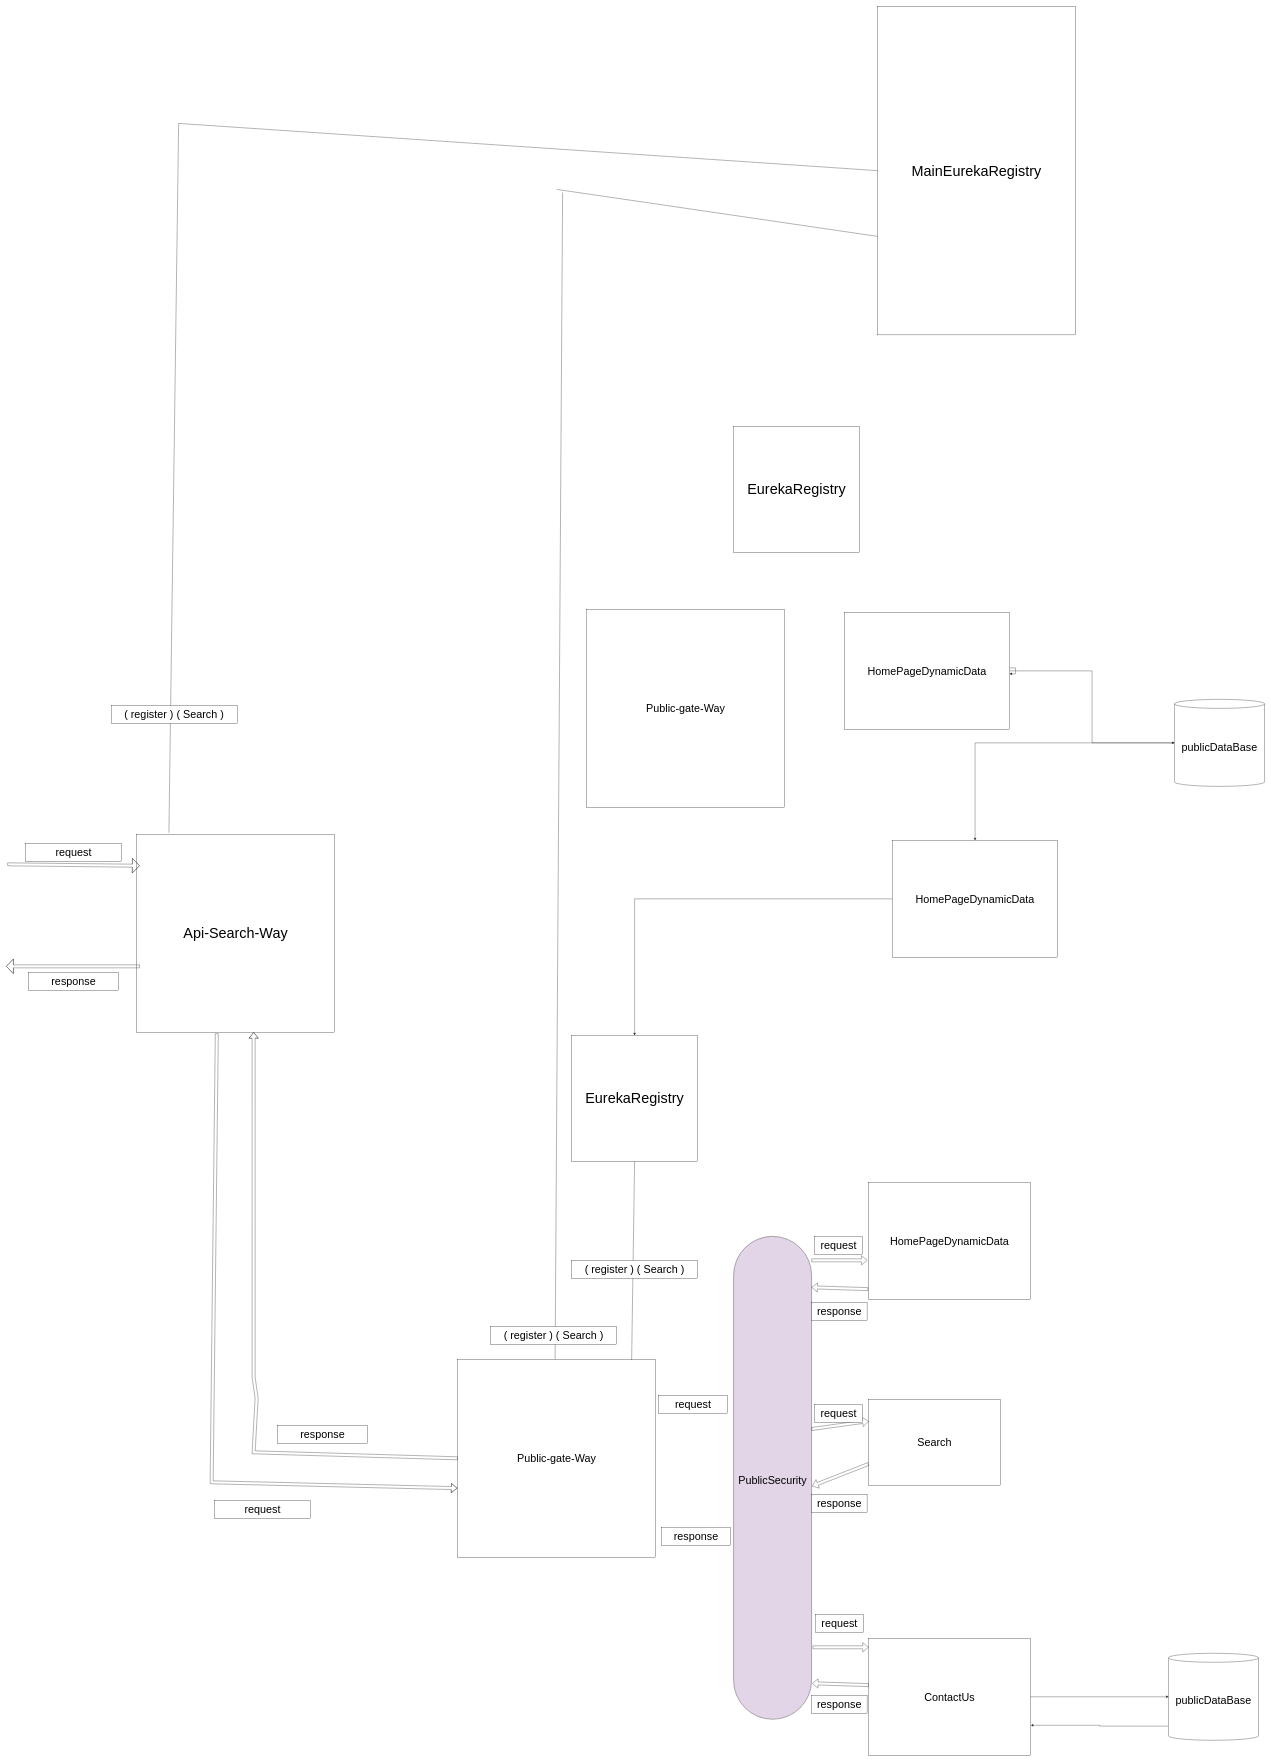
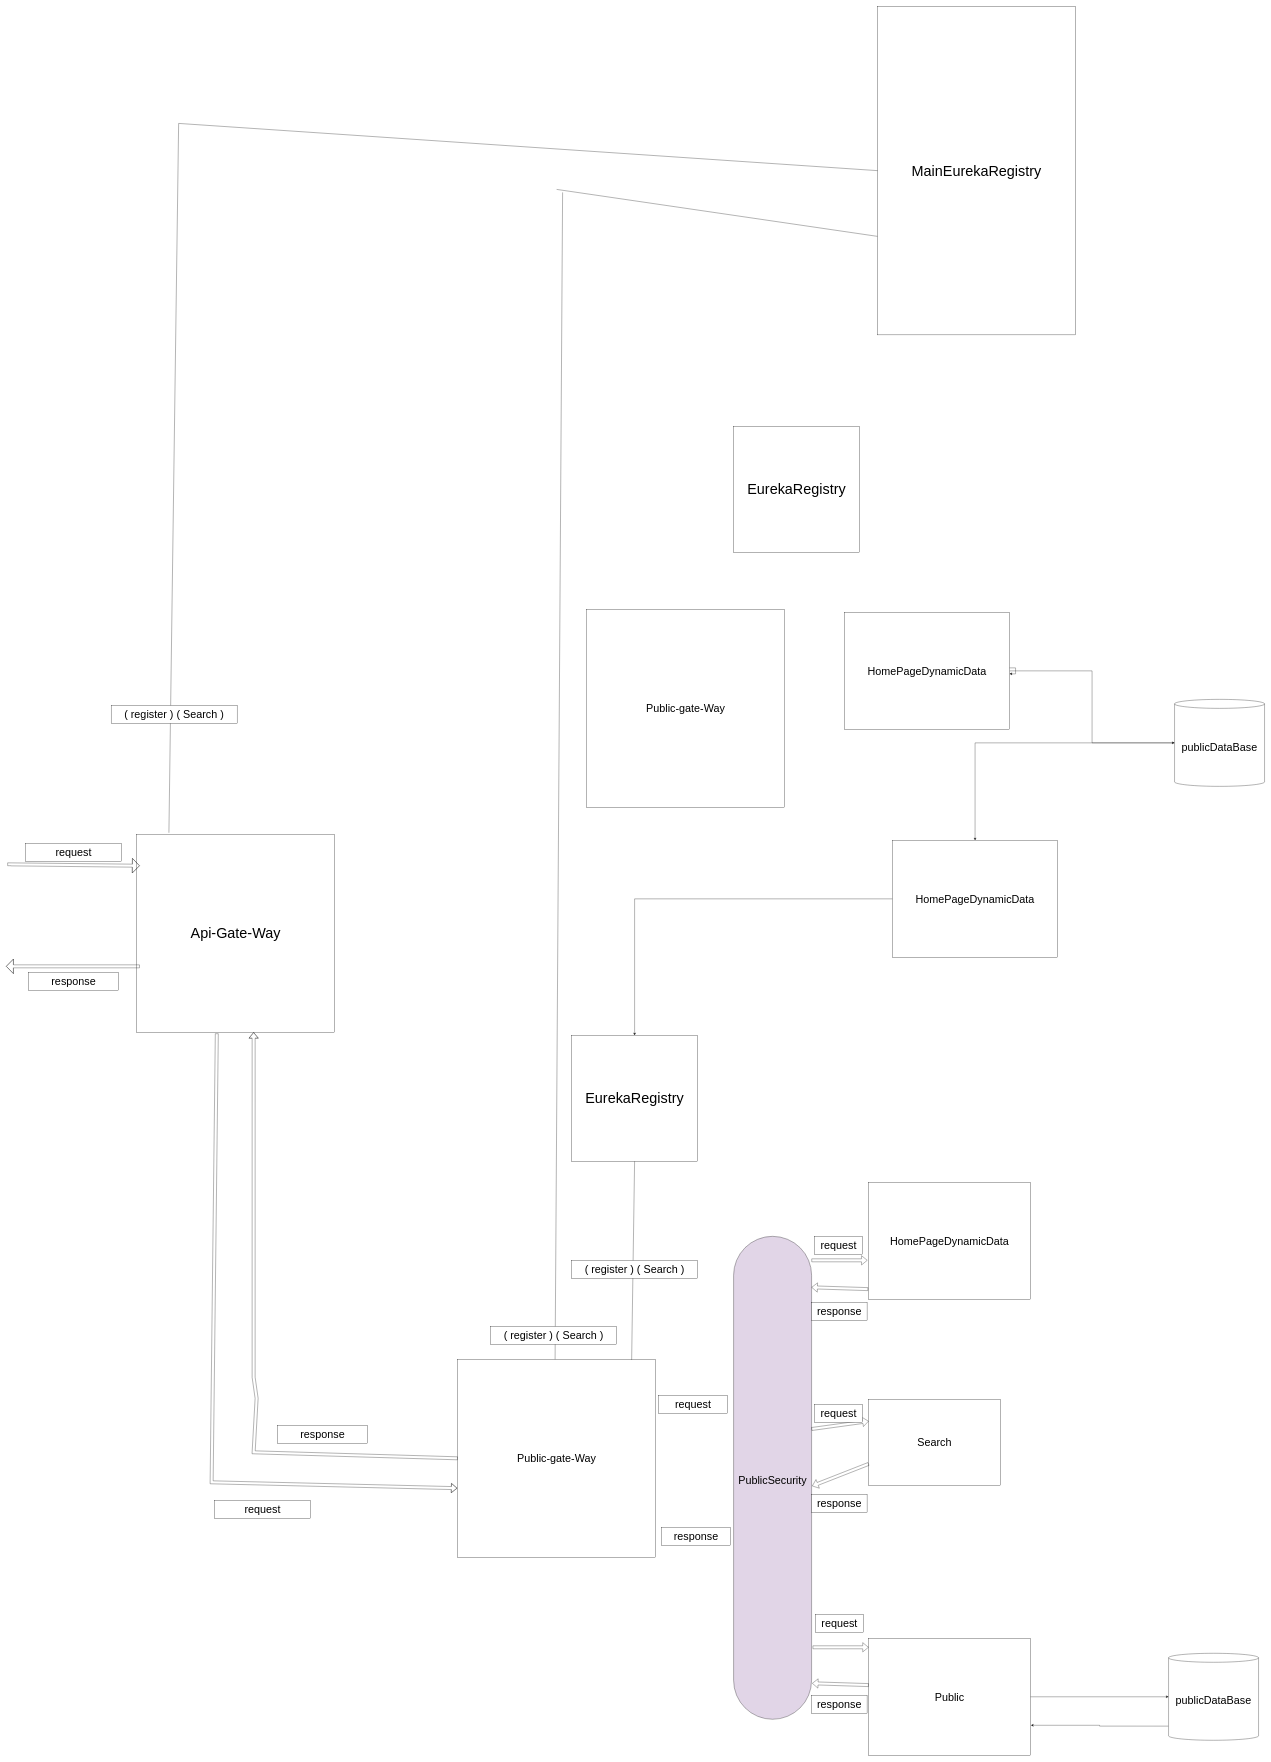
  <mxCell id="0" />
  <mxCell id="1" parent="0" />
- <mxCell id="2" value="&lt;font style=&quot;font-size: 48px;&quot;&gt;Api-Search-Way&lt;/font&gt;" style="whiteSpace=wrap;html=1;aspect=fixed;" vertex="1" parent="1"><mxGeometry x="455" y="2780" width="660" height="660" as="geometry" /></mxCell>
+ <mxCell id="2" value="&lt;font style=&quot;font-size: 48px;&quot;&gt;Api-Gate-Way&lt;/font&gt;" style="whiteSpace=wrap;html=1;aspect=fixed;" vertex="1" parent="1"><mxGeometry x="455" y="2780" width="660" height="660" as="geometry" /></mxCell>
  <mxCell id="3" value="" style="shape=flexArrow;endArrow=classic;html=1;rounded=0;endWidth=37.647;endSize=7.588;" edge="1" parent="1"><mxGeometry width="50" height="50" relative="1" as="geometry"><mxPoint x="465" y="3220" as="sourcePoint" /><mxPoint x="20" y="3220" as="targetPoint" /><Array as="points"><mxPoint x="250" y="3220" /></Array></mxGeometry></mxCell>
  <mxCell id="4" value="" style="shape=flexArrow;endArrow=classic;html=1;rounded=0;endWidth=37.647;endSize=7.588;" edge="1" parent="1"><mxGeometry width="50" height="50" relative="1" as="geometry"><mxPoint x="30" y="2885" as="sourcePoint" /><mxPoint x="465" y="2884.656" as="targetPoint" /><Array as="points"><mxPoint x="30" y="2880" /></Array></mxGeometry></mxCell>
  <mxCell id="5" value="&lt;font style=&quot;font-size: 36px;&quot;&gt;request&lt;/font&gt;" style="whiteSpace=wrap;html=1;" vertex="1" parent="1"><mxGeometry x="85" y="2810" width="320" height="60" as="geometry" /></mxCell>
  <mxCell id="6" value="&lt;font style=&quot;font-size: 36px;&quot;&gt;response&lt;/font&gt;" style="rounded=0;whiteSpace=wrap;html=1;" vertex="1" parent="1"><mxGeometry x="95" y="3240" width="300" height="60" as="geometry" /></mxCell>
  <mxCell id="7" value="&lt;font style=&quot;font-size: 48px;&quot;&gt;MainEurekaRegistry&lt;/font&gt;" style="whiteSpace=wrap;html=1;aspect=fixed;" vertex="1" parent="1"><mxGeometry x="2925" y="20" width="660" height="1095" as="geometry" /></mxCell>
  <mxCell id="8" value="" style="endArrow=none;html=1;rounded=0;exitX=0.163;exitY=-0.008;exitDx=0;exitDy=0;exitPerimeter=0;" edge="1" parent="1" source="2"><mxGeometry width="50" height="50" relative="1" as="geometry"><mxPoint x="775" y="2700" as="sourcePoint" /><mxPoint x="595" y="410" as="targetPoint" /></mxGeometry></mxCell>
  <mxCell id="9" value="" style="endArrow=none;html=1;rounded=0;entryX=0;entryY=0.5;entryDx=0;entryDy=0;" edge="1" parent="1" target="7"><mxGeometry width="50" height="50" relative="1" as="geometry"><mxPoint x="595" y="410" as="sourcePoint" /><mxPoint x="1185" y="2000" as="targetPoint" /></mxGeometry></mxCell>
  <mxCell id="10" value="&lt;font style=&quot;font-size: 36px;&quot;&gt;Public-gate-Way&lt;/font&gt;" style="whiteSpace=wrap;html=1;aspect=fixed;" vertex="1" parent="1"><mxGeometry x="1525" y="4530" width="660" height="660" as="geometry" /></mxCell>
  <mxCell id="11" value="" style="endArrow=none;html=1;rounded=0;exitX=0.5;exitY=0;exitDx=0;exitDy=0;" edge="1" parent="1"><mxGeometry width="50" height="50" relative="1" as="geometry"><mxPoint x="1850" y="4530" as="sourcePoint" /><mxPoint x="1875" y="640" as="targetPoint" /></mxGeometry></mxCell>
  <mxCell id="12" value="" style="endArrow=none;html=1;rounded=0;entryX=-0.001;entryY=0.7;entryDx=0;entryDy=0;entryPerimeter=0;" edge="1" parent="1" target="7"><mxGeometry width="50" height="50" relative="1" as="geometry"><mxPoint x="1855" y="630" as="sourcePoint" /><mxPoint x="1955" y="1960" as="targetPoint" /></mxGeometry></mxCell>
  <mxCell id="13" value="" style="shape=flexArrow;endArrow=classic;html=1;rounded=0;exitX=0.405;exitY=1.006;exitDx=0;exitDy=0;exitPerimeter=0;entryX=-0.002;entryY=0.651;entryDx=0;entryDy=0;entryPerimeter=0;" edge="1" parent="1" source="2" target="10"><mxGeometry width="50" height="50" relative="1" as="geometry"><mxPoint x="1115" y="4540" as="sourcePoint" /><mxPoint x="505" y="4820" as="targetPoint" /><Array as="points"><mxPoint x="705" y="4940" /></Array></mxGeometry></mxCell>
  <mxCell id="14" value="&lt;font style=&quot;font-size: 36px;&quot;&gt;request&lt;/font&gt;" style="whiteSpace=wrap;html=1;" vertex="1" parent="1"><mxGeometry x="715" y="5000" width="320" height="60" as="geometry" /></mxCell>
  <mxCell id="15" value="" style="shape=flexArrow;endArrow=classic;html=1;rounded=0;exitX=0;exitY=0.5;exitDx=0;exitDy=0;entryX=0.591;entryY=1;entryDx=0;entryDy=0;entryPerimeter=0;" edge="1" parent="1" source="10" target="2"><mxGeometry width="50" height="50" relative="1" as="geometry"><mxPoint x="1845" y="4000" as="sourcePoint" /><mxPoint x="1895" y="3950" as="targetPoint" /><Array as="points"><mxPoint x="845" y="4840" /><mxPoint x="855" y="4660" /><mxPoint x="845" y="4590" /></Array></mxGeometry></mxCell>
  <mxCell id="16" value="&lt;font style=&quot;font-size: 36px;&quot;&gt;response&lt;/font&gt;" style="rounded=0;whiteSpace=wrap;html=1;" vertex="1" parent="1"><mxGeometry x="925" y="4750" width="300" height="60" as="geometry" /></mxCell>
  <mxCell id="17" value="&lt;font style=&quot;font-size: 36px;&quot;&gt;( register ) ( Search )&lt;br&gt;&lt;/font&gt;" style="rounded=0;whiteSpace=wrap;html=1;" vertex="1" parent="1"><mxGeometry x="1635" y="4420" width="420" height="60" as="geometry" /></mxCell>
  <mxCell id="18" value="&lt;font style=&quot;font-size: 36px;&quot;&gt;( register ) ( Search )&lt;br&gt;&lt;/font&gt;" style="rounded=0;whiteSpace=wrap;html=1;" vertex="1" parent="1"><mxGeometry x="370" y="2350" width="420" height="60" as="geometry" /></mxCell>
  <mxCell id="19" value="&lt;font style=&quot;font-size: 36px;&quot;&gt;HomePageDynamicData&lt;/font&gt;" style="rounded=0;whiteSpace=wrap;html=1;" vertex="1" parent="1"><mxGeometry x="2895" y="3940" width="540" height="390" as="geometry" /></mxCell>
- <mxCell id="20" value="&lt;font style=&quot;font-size: 36px;&quot;&gt;ContactUs&lt;/font&gt;" style="rounded=0;whiteSpace=wrap;html=1;" vertex="1" parent="1"><mxGeometry x="2895" y="5460" width="540" height="390" as="geometry" /></mxCell>
+ <mxCell id="20" value="&lt;font style=&quot;font-size: 36px;&quot;&gt;Public&lt;/font&gt;" style="rounded=0;whiteSpace=wrap;html=1;" vertex="1" parent="1"><mxGeometry x="2895" y="5460" width="540" height="390" as="geometry" /></mxCell>
  <mxCell id="21" value="&lt;font style=&quot;font-size: 36px;&quot;&gt;Search&lt;/font&gt;" style="rounded=0;whiteSpace=wrap;html=1;" vertex="1" parent="1"><mxGeometry x="2895" y="4665" width="440" height="285" as="geometry" /></mxCell>
  <mxCell id="22" value="&lt;div align=&quot;justify&quot;&gt;&lt;br&gt;&lt;/div&gt;&lt;font style=&quot;font-size: 36px;&quot;&gt;PublicSecurity&lt;/font&gt;" style="rounded=1;whiteSpace=wrap;html=1;arcSize=50;fillColor=#e1d5e7;" vertex="1" parent="1"><mxGeometry x="2445" y="4120" width="260" height="1610" as="geometry" /></mxCell>
  <mxCell id="23" value="" style="shape=flexArrow;endArrow=classic;html=1;rounded=0;entryX=0;entryY=0.25;entryDx=0;entryDy=0;exitX=1;exitY=0.399;exitDx=0;exitDy=0;exitPerimeter=0;" edge="1" parent="1" source="22" target="21"><mxGeometry width="50" height="50" relative="1" as="geometry"><mxPoint y="4812" as="sourcePoint" x="2705" /><mxPoint x="2665" y="4760" as="targetPoint" /></mxGeometry></mxCell>
  <mxCell id="24" value="" style="shape=flexArrow;endArrow=classic;html=1;rounded=0;entryX=-0.007;entryY=0.377;entryDx=0;entryDy=0;entryPerimeter=0;" edge="1" parent="1"><mxGeometry width="50" height="50" relative="1" as="geometry"><mxPoint x="2709" y="5490" as="sourcePoint" /><mxPoint x="2895" y="5490" as="targetPoint" /></mxGeometry></mxCell>
  <mxCell id="25" value="" style="shape=flexArrow;endArrow=classic;html=1;rounded=0;entryX=-0.007;entryY=0.377;entryDx=0;entryDy=0;entryPerimeter=0;" edge="1" parent="1"><mxGeometry width="50" height="50" relative="1" as="geometry"><mxPoint y="4200" as="sourcePoint" x="2705" /><mxPoint x="2891" y="4200" as="targetPoint" /></mxGeometry></mxCell>
  <mxCell id="26" value="" style="shape=flexArrow;endArrow=classic;html=1;rounded=0;exitX=0;exitY=0.75;exitDx=0;exitDy=0;entryX=1.008;entryY=0.517;entryDx=0;entryDy=0;entryPerimeter=0;" edge="1" parent="1" source="21" target="22"><mxGeometry width="50" height="50" relative="1" as="geometry"><mxPoint x="2615" y="4930" as="sourcePoint" /><mxPoint x="2665" y="4880" as="targetPoint" /></mxGeometry></mxCell>
  <mxCell id="27" value="" style="shape=flexArrow;endArrow=classic;html=1;rounded=0;exitX=0;exitY=0.75;exitDx=0;exitDy=0;entryX=1.008;entryY=0.517;entryDx=0;entryDy=0;entryPerimeter=0;" edge="1" parent="1"><mxGeometry width="50" height="50" relative="1" as="geometry"><mxPoint x="2893" y="4296" as="sourcePoint" /><mxPoint y="4290" as="targetPoint" x="2705" /></mxGeometry></mxCell>
  <mxCell id="28" value="" style="shape=flexArrow;endArrow=classic;html=1;rounded=0;exitX=0;exitY=0.75;exitDx=0;exitDy=0;entryX=1.008;entryY=0.517;entryDx=0;entryDy=0;entryPerimeter=0;" edge="1" parent="1"><mxGeometry width="50" height="50" relative="1" as="geometry"><mxPoint x="2895" y="5616" as="sourcePoint" /><mxPoint x="2707" y="5610" as="targetPoint" /></mxGeometry></mxCell>
  <mxCell id="29" value="&lt;font style=&quot;font-size: 36px;&quot;&gt;response&lt;/font&gt;" style="rounded=0;whiteSpace=wrap;html=1;" vertex="1" parent="1"><mxGeometry x="2205" y="5090" width="230" height="60" as="geometry" /></mxCell>
  <mxCell id="30" value="&lt;font style=&quot;font-size: 36px;&quot;&gt;response&lt;/font&gt;" style="rounded=0;whiteSpace=wrap;html=1;" vertex="1" parent="1"><mxGeometry y="4980" width="185" height="60" as="geometry" x="2705" /></mxCell>
  <mxCell id="31" value="&lt;font style=&quot;font-size: 36px;&quot;&gt;response&lt;/font&gt;" style="rounded=0;whiteSpace=wrap;html=1;" vertex="1" parent="1"><mxGeometry y="4340" width="185" height="60" as="geometry" x="2705" /></mxCell>
  <mxCell id="32" value="&lt;font style=&quot;font-size: 36px;&quot;&gt;response&lt;/font&gt;" style="rounded=0;whiteSpace=wrap;html=1;" vertex="1" parent="1"><mxGeometry y="5650" width="185" height="60" as="geometry" x="2705" /></mxCell>
  <mxCell id="33" value="&lt;font style=&quot;font-size: 36px;&quot;&gt;request&lt;/font&gt;" style="whiteSpace=wrap;html=1;" vertex="1" parent="1"><mxGeometry x="2195" y="4650" width="230" height="60" as="geometry" /></mxCell>
  <mxCell id="34" value="&lt;font style=&quot;font-size: 36px;&quot;&gt;request&lt;/font&gt;" style="whiteSpace=wrap;html=1;" vertex="1" parent="1"><mxGeometry x="2715" y="4680" width="160" height="60" as="geometry" /></mxCell>
  <mxCell id="35" value="&lt;font style=&quot;font-size: 36px;&quot;&gt;request&lt;/font&gt;" style="whiteSpace=wrap;html=1;" vertex="1" parent="1"><mxGeometry x="2717.5" y="5380" width="160" height="60" as="geometry" /></mxCell>
  <mxCell id="36" value="&lt;font style=&quot;font-size: 36px;&quot;&gt;request&lt;/font&gt;" style="whiteSpace=wrap;html=1;" vertex="1" parent="1"><mxGeometry x="2715" y="4120" width="160" height="60" as="geometry" /></mxCell>
  <mxCell id="37" style="edgeStyle=orthogonalEdgeStyle;rounded=0;orthogonalLoop=1;jettySize=auto;html=1;entryX=1;entryY=0.75;entryDx=0;entryDy=0;exitX=-0.004;exitY=0.846;exitDx=0;exitDy=0;exitPerimeter=0;" edge="1" parent="1"><mxGeometry relative="1" as="geometry"><mxPoint x="3895" y="5752.84" as="sourcePoint" /><mxPoint x="3436.2" y="5750" as="targetPoint" /><Array as="points"><mxPoint x="3665" y="5753" /><mxPoint x="3665" y="5750" /></Array></mxGeometry></mxCell>
  <mxCell id="38" value="&lt;font style=&quot;font-size: 36px;&quot;&gt;publicDataBase&lt;/font&gt;" style="shape=cylinder3;whiteSpace=wrap;html=1;boundedLbl=1;backgroundOutline=1;size=15;" vertex="1" parent="1"><mxGeometry x="3895" y="5510" width="300" height="290" as="geometry" /></mxCell>
  <mxCell id="39" style="edgeStyle=orthogonalEdgeStyle;rounded=0;orthogonalLoop=1;jettySize=auto;html=1;entryX=0;entryY=0.5;entryDx=0;entryDy=0;entryPerimeter=0;" edge="1" parent="1" source="20" target="38"><mxGeometry relative="1" as="geometry" /></mxCell>
  <mxCell id="40" value="&lt;font style=&quot;font-size: 48px;&quot;&gt;EurekaRegistry&lt;/font&gt;" style="whiteSpace=wrap;html=1;aspect=fixed;" vertex="1" parent="1"><mxGeometry x="1905" y="3450" width="420" height="420" as="geometry" /></mxCell>
  <mxCell id="41" value="" style="endArrow=none;html=1;rounded=0;entryX=0.5;entryY=1;entryDx=0;entryDy=0;exitX=0.879;exitY=0.003;exitDx=0;exitDy=0;exitPerimeter=0;" edge="1" parent="1" source="10" target="40"><mxGeometry width="50" height="50" relative="1" as="geometry"><mxPoint x="1725" y="4500" as="sourcePoint" /><mxPoint x="1775" y="4450" as="targetPoint" /></mxGeometry></mxCell>
  <mxCell id="42" value="&lt;font style=&quot;font-size: 36px;&quot;&gt;( register ) ( Search )&lt;br&gt;&lt;/font&gt;" style="rounded=0;whiteSpace=wrap;html=1;" vertex="1" parent="1"><mxGeometry x="1905" y="4200" width="420" height="60" as="geometry" /></mxCell>
  <mxCell id="43" style="edgeStyle=orthogonalEdgeStyle;rounded=0;orthogonalLoop=1;jettySize=auto;html=1;" edge="1" parent="1" source="44" target="51"><mxGeometry relative="1" as="geometry" /></mxCell>
  <mxCell id="44" value="&lt;font style=&quot;font-size: 36px;&quot;&gt;publicDataBase&lt;/font&gt;" style="shape=cylinder3;whiteSpace=wrap;html=1;boundedLbl=1;backgroundOutline=1;size=15;" vertex="1" parent="1"><mxGeometry x="3915" y="2330" width="300" height="290" as="geometry" /></mxCell>
  <mxCell id="45" value="&lt;font style=&quot;font-size: 48px;&quot;&gt;EurekaRegistry&lt;/font&gt;" style="whiteSpace=wrap;html=1;aspect=fixed;" vertex="1" parent="1"><mxGeometry x="2445" y="1420" width="420" height="420" as="geometry" /></mxCell>
  <mxCell id="46" style="edgeStyle=orthogonalEdgeStyle;rounded=0;orthogonalLoop=1;jettySize=auto;html=1;" edge="1" parent="1" source="47" target="44"><mxGeometry relative="1" as="geometry" /></mxCell>
  <mxCell id="47" value="&lt;font style=&quot;font-size: 36px;&quot;&gt;HomePageDynamicData&lt;/font&gt;" style="rounded=0;whiteSpace=wrap;html=1;" vertex="1" parent="1"><mxGeometry x="2815" y="2040" width="550" height="390" as="geometry" /></mxCell>
  <mxCell id="48" value="&lt;font style=&quot;font-size: 36px;&quot;&gt;Public-gate-Way&lt;/font&gt;" style="whiteSpace=wrap;html=1;aspect=fixed;" vertex="1" parent="1"><mxGeometry x="1955" y="2030" width="660" height="660" as="geometry" /></mxCell>
  <mxCell id="49" style="edgeStyle=orthogonalEdgeStyle;rounded=0;orthogonalLoop=1;jettySize=auto;html=1;" edge="1" parent="1" source="47" target="47"><mxGeometry relative="1" as="geometry" /></mxCell>
  <mxCell id="50" style="edgeStyle=orthogonalEdgeStyle;rounded=0;orthogonalLoop=1;jettySize=auto;html=1;" edge="1" parent="1" source="51" target="40"><mxGeometry relative="1" as="geometry" /></mxCell>
  <mxCell id="51" value="&lt;font style=&quot;font-size: 36px;&quot;&gt;HomePageDynamicData&lt;/font&gt;" style="rounded=0;whiteSpace=wrap;html=1;" vertex="1" parent="1"><mxGeometry x="2975" y="2800" width="550" height="390" as="geometry" /></mxCell>
